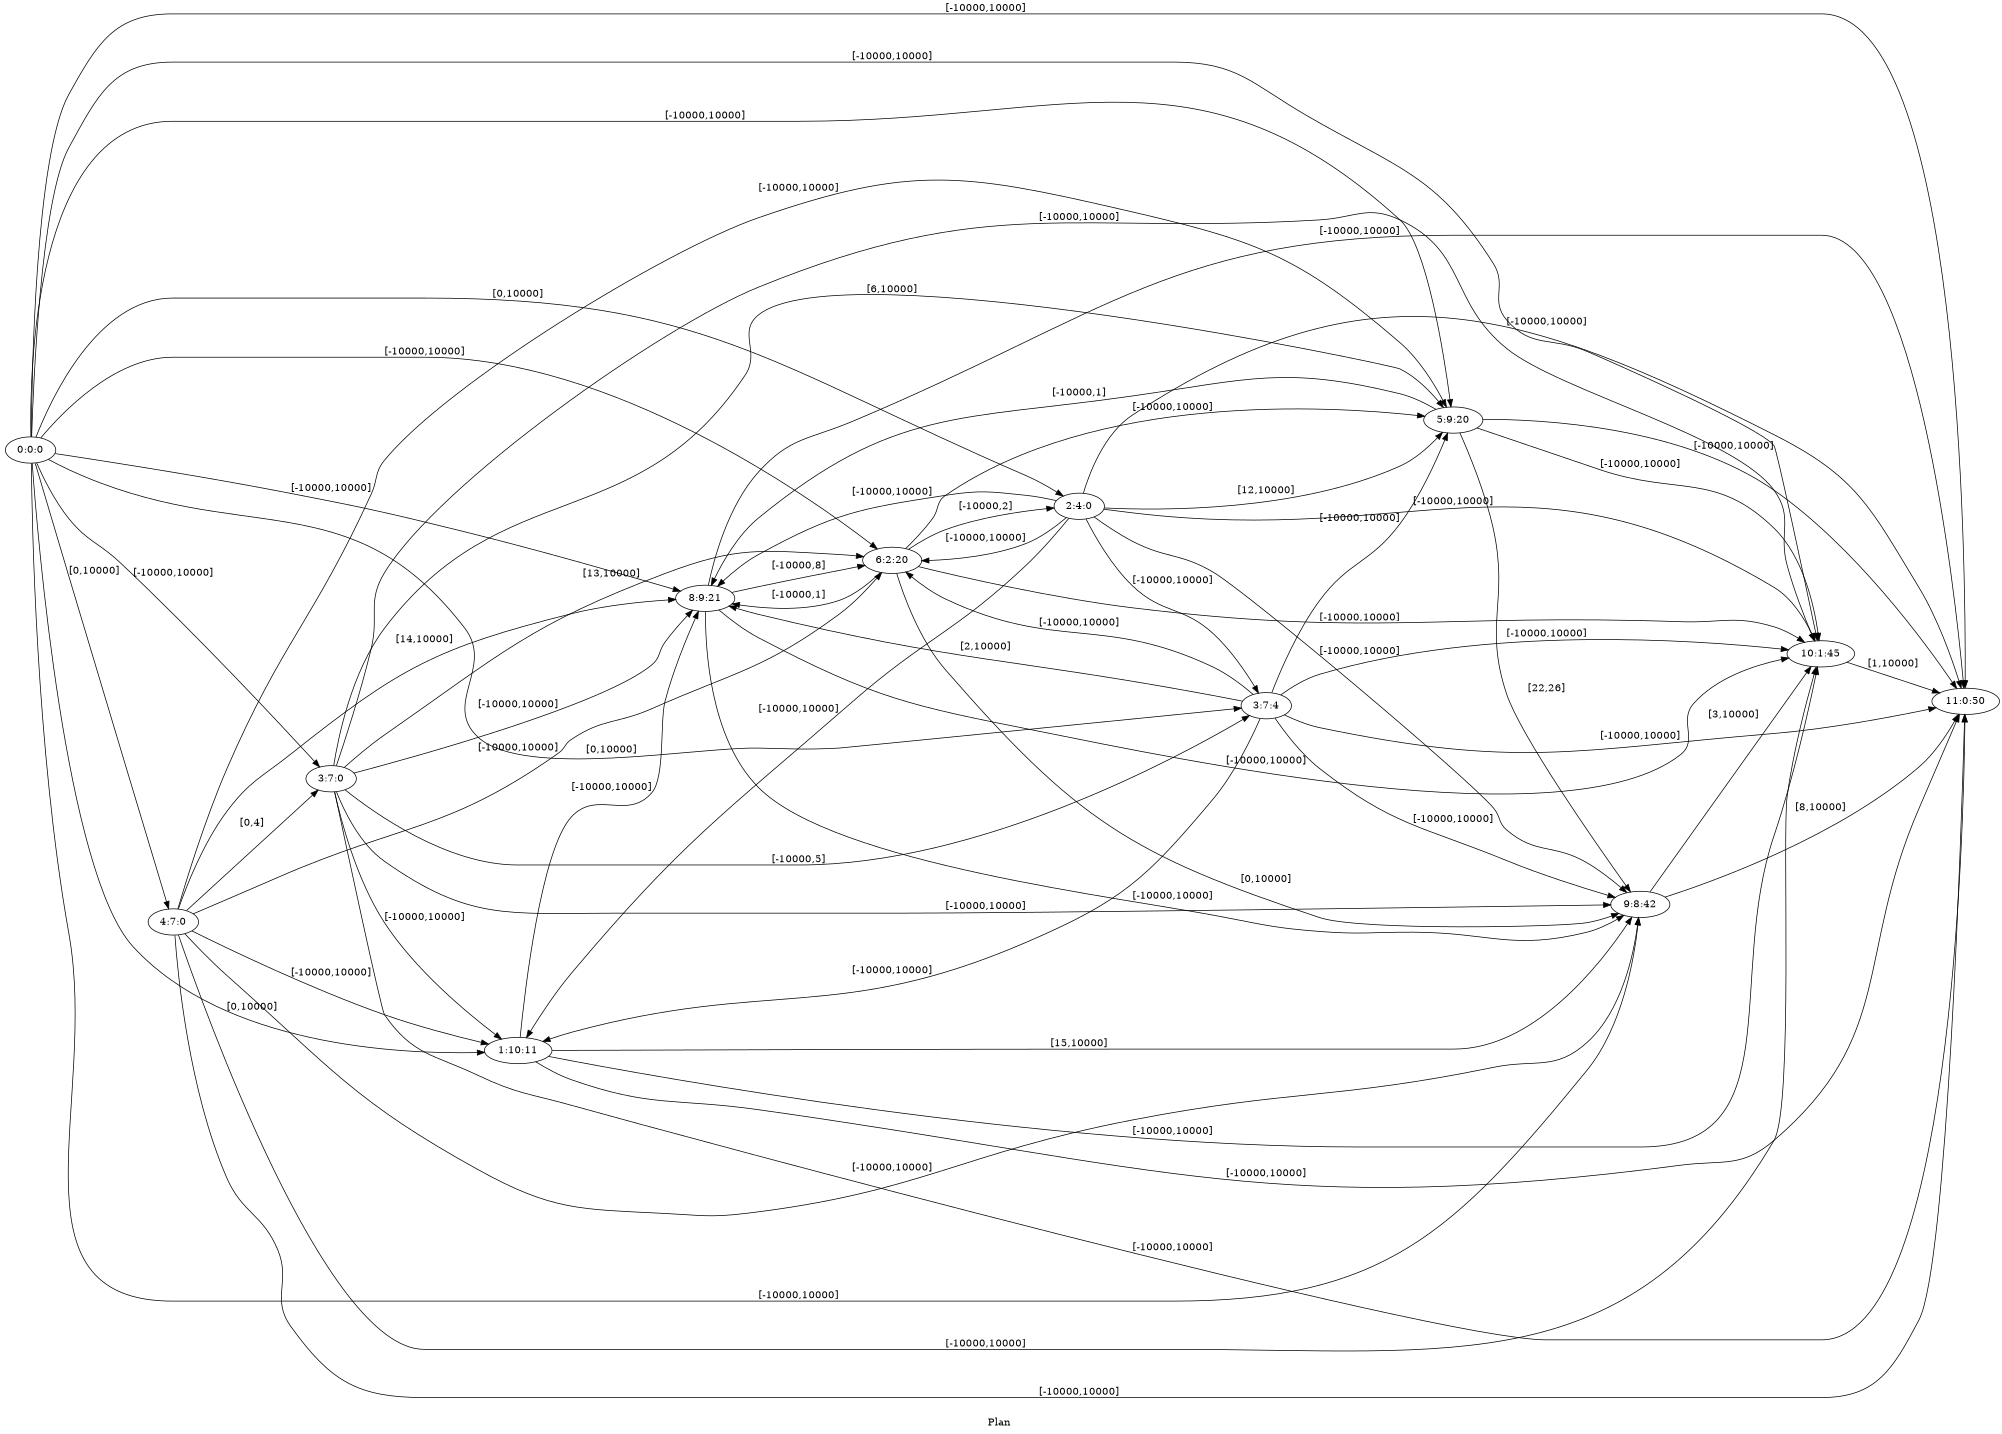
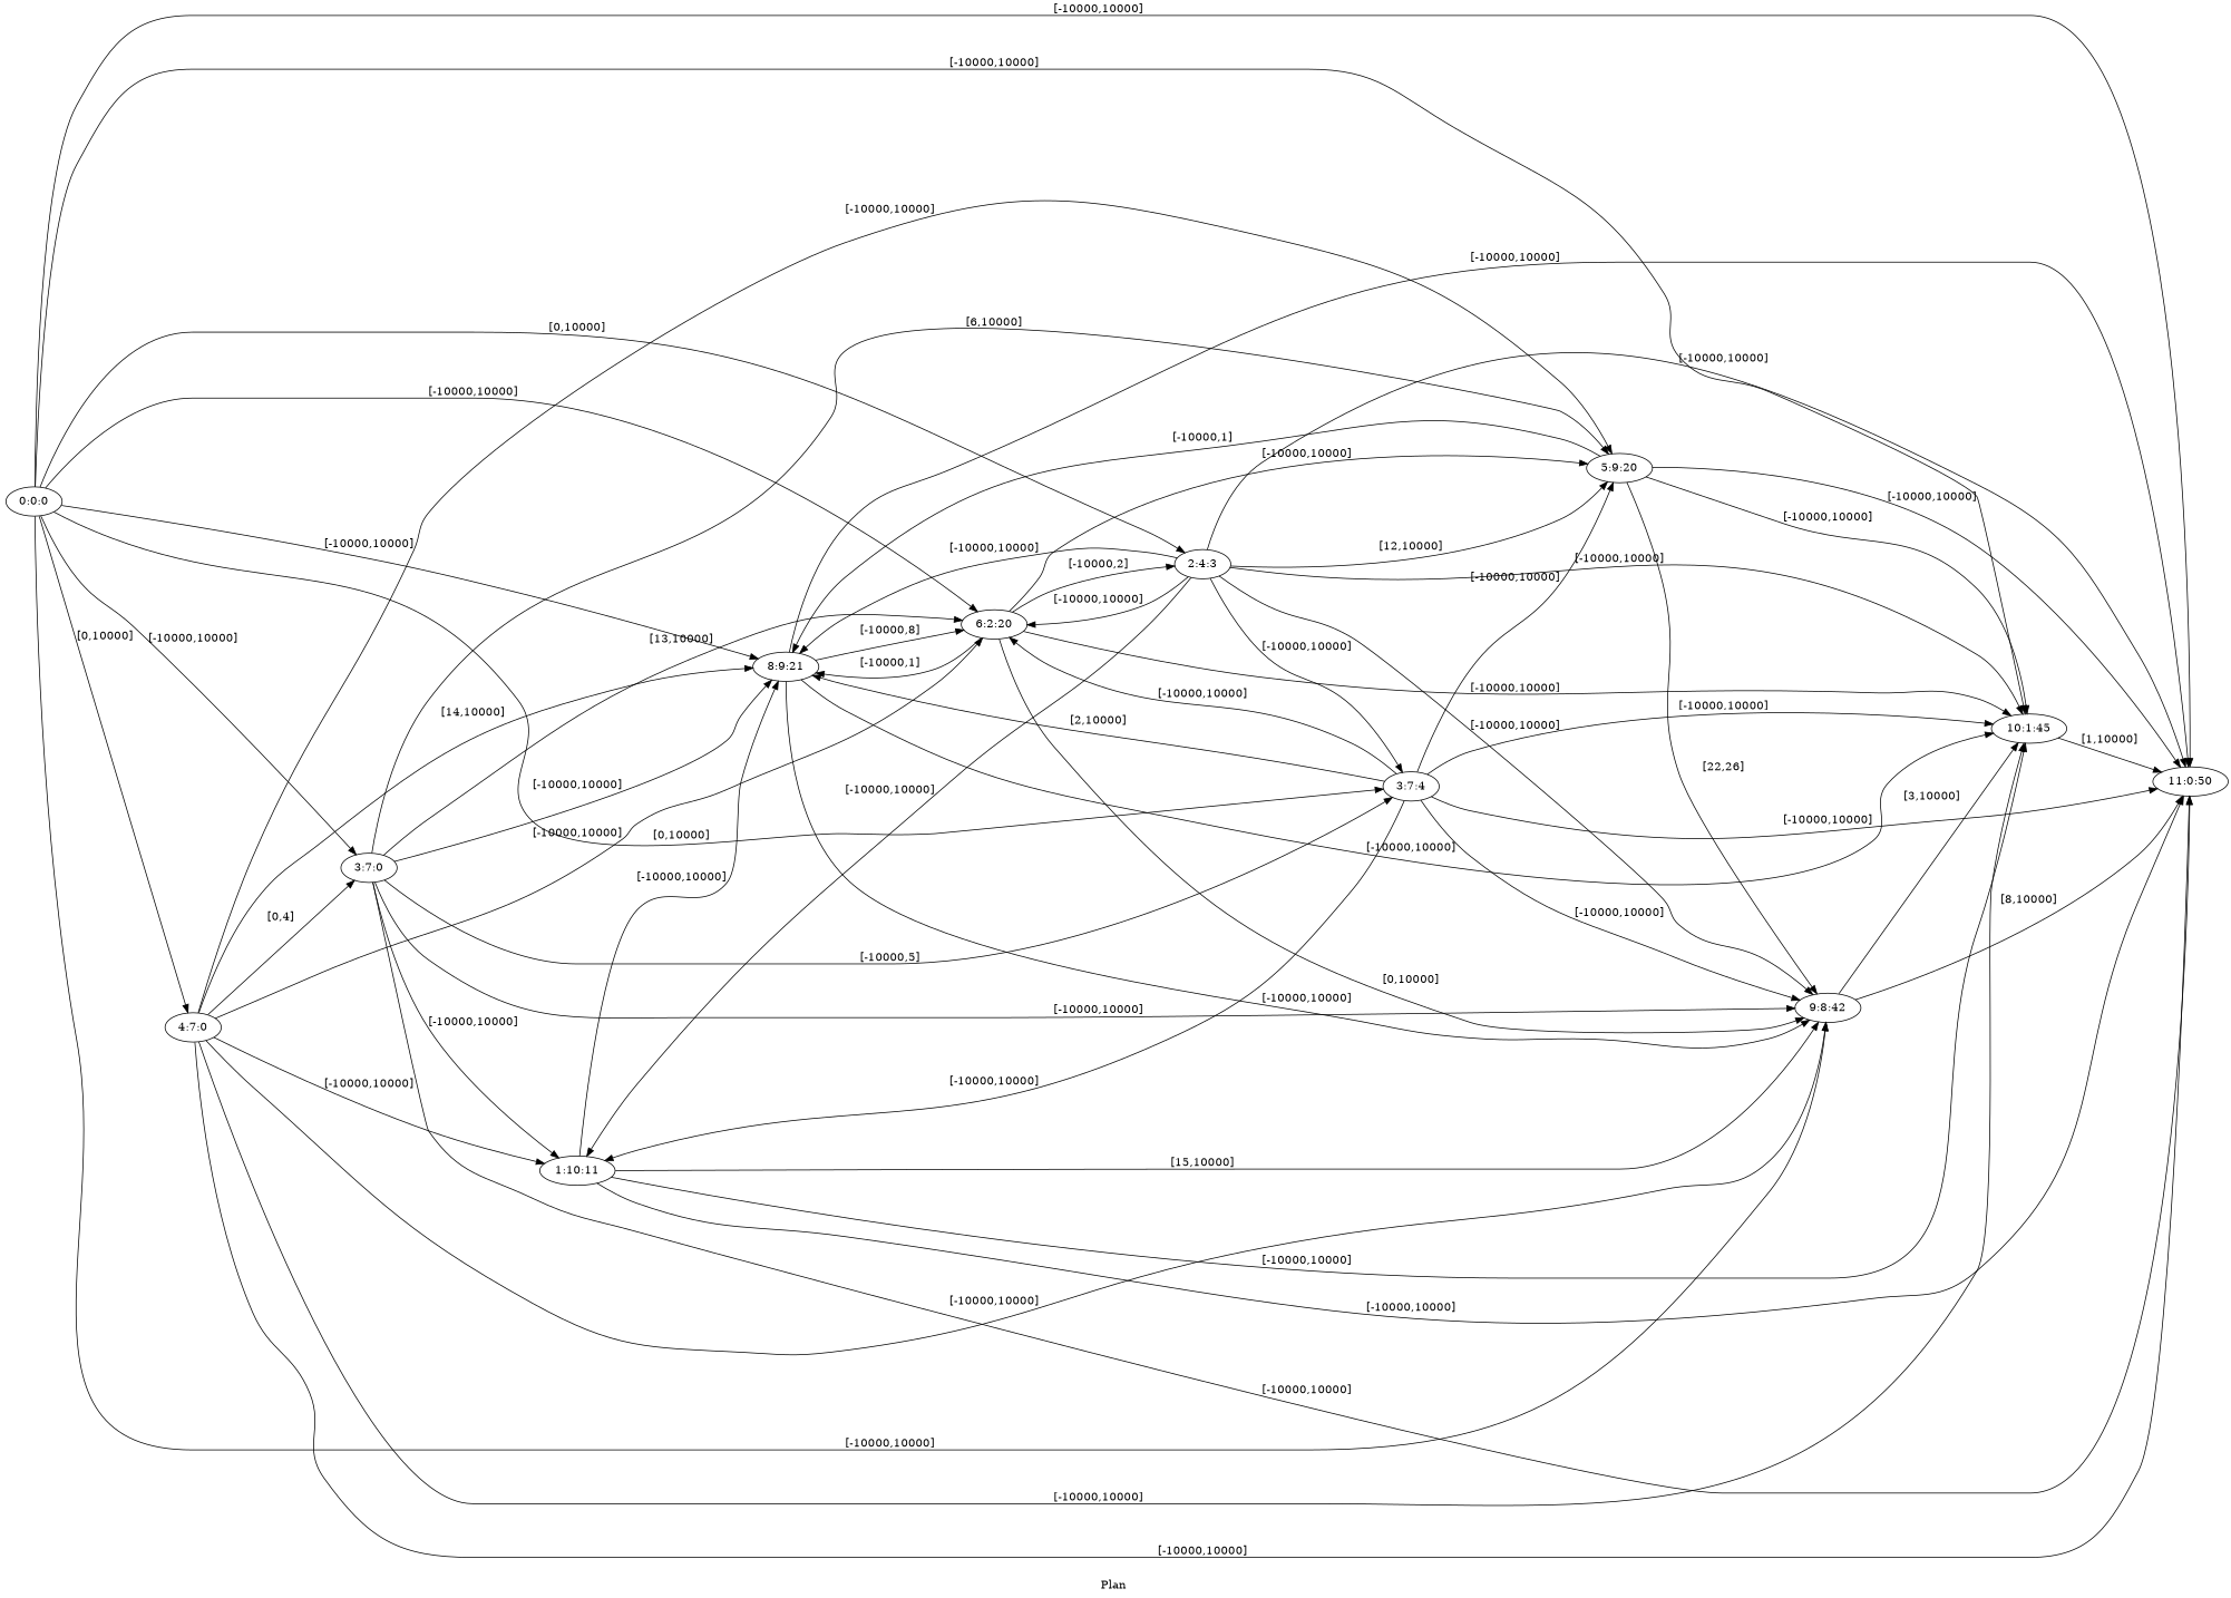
  digraph {
    fldt=0.679261
    label="Plan "
    nodesep=.45
    rankdir=LR
    "0:0:0"
    "1:10:11"
-   "2:4:0"
+   "2:4:0" [label="2:4:3"]
    "3:7:4"
    "4:7:0"
    "5:9:20"
    "6:2:20"
    n8 [label="3:7:0"]
    "8:9:21"
    "9:8:42"
    "10:1:45"
    "11:0:50"
-   "0:0:0" -> "1:10:11" [label="[0,10000]"]
    "0:0:0" -> "2:4:0" [label="[0,10000]"]
    "0:0:0" -> "3:7:4" [label="[0,10000]"]
    "0:0:0" -> "4:7:0" [label="[0,10000]"]
-   "0:0:0" -> "5:9:20" [label="[-10000,10000]"]
    "0:0:0" -> "6:2:20" [label="[-10000,10000]"]
    "0:0:0" -> n8 [label="[-10000,10000]"]
    "0:0:0" -> "8:9:21" [label="[-10000,10000]"]
    "0:0:0" -> "9:8:42" [label="[-10000,10000]"]
    "0:0:0" -> "10:1:45" [label="[-10000,10000]"]
    "0:0:0" -> "11:0:50" [label="[-10000,10000]"]
    "1:10:11" -> "8:9:21" [label="[-10000,10000]"]
    "1:10:11" -> "9:8:42" [label="[15,10000]"]
    "1:10:11" -> "10:1:45" [label="[-10000,10000]"]
    "1:10:11" -> "11:0:50" [label="[-10000,10000]"]
    "2:4:0" -> "1:10:11" [label="[-10000,10000]"]
    "2:4:0" -> "3:7:4" [label="[-10000,10000]"]
    "2:4:0" -> "5:9:20" [label="[12,10000]"]
    "2:4:0" -> "6:2:20" [label="[-10000,10000]"]
    "2:4:0" -> "8:9:21" [label="[-10000,10000]"]
    "2:4:0" -> "9:8:42" [label="[-10000,10000]"]
    "2:4:0" -> "10:1:45" [label="[-10000,10000]"]
    "2:4:0" -> "11:0:50" [label="[-10000,10000]"]
    "3:7:4" -> "1:10:11" [label="[-10000,10000]"]
    "3:7:4" -> "5:9:20" [label="[-10000,10000]"]
    "3:7:4" -> "6:2:20" [label="[-10000,10000]"]
    "3:7:4" -> "8:9:21" [label="[2,10000]"]
    "3:7:4" -> "9:8:42" [label="[-10000,10000]"]
    "3:7:4" -> "10:1:45" [label="[-10000,10000]"]
    "3:7:4" -> "11:0:50" [label="[-10000,10000]"]
    "4:7:0" -> "1:10:11" [label="[-10000,10000]"]
    "4:7:0" -> "5:9:20" [label="[-10000,10000]"]
    "4:7:0" -> "6:2:20" [label="[-10000,10000]"]
    "4:7:0" -> n8 [label="[0,4]"]
    "4:7:0" -> "8:9:21" [label="[14,10000]"]
    "4:7:0" -> "9:8:42" [label="[-10000,10000]"]
    "4:7:0" -> "10:1:45" [label="[-10000,10000]"]
    "4:7:0" -> "11:0:50" [label="[-10000,10000]"]
    "5:9:20" -> "8:9:21" [label="[-10000,1]"]
    "5:9:20" -> "9:8:42" [label="[22,26]"]
    "5:9:20" -> "10:1:45" [label="[-10000,10000]"]
    "5:9:20" -> "11:0:50" [label="[-10000,10000]"]
    "6:2:20" -> "2:4:0" [label="[-10000,2]"]
    "6:2:20" -> "5:9:20" [label="[-10000,10000]"]
    "6:2:20" -> "8:9:21" [label="[-10000,1]"]
    "6:2:20" -> "9:8:42" [label="[0,10000]"]
    "6:2:20" -> "10:1:45" [label="[-10000,10000]"]
    n8 -> "1:10:11" [label="[-10000,10000]"]
    n8 -> "3:7:4" [label="[-10000,5]"]
    n8 -> "5:9:20" [label="[6,10000]"]
    n8 -> "6:2:20" [label="[13,10000]"]
    n8 -> "8:9:21" [label="[-10000,10000]"]
    n8 -> "9:8:42" [label="[-10000,10000]"]
-   n8 -> "10:1:45" [label="[-10000,10000]"]
    n8 -> "11:0:50" [label="[-10000,10000]"]
    "8:9:21" -> "6:2:20" [label="[-10000,8]"]
    "8:9:21" -> "9:8:42" [label="[-10000,10000]"]
    "8:9:21" -> "10:1:45" [label="[-10000,10000]"]
    "8:9:21" -> "11:0:50" [label="[-10000,10000]"]
    "9:8:42" -> "10:1:45" [label="[3,10000]"]
    "9:8:42" -> "11:0:50" [label="[8,10000]"]
    "10:1:45" -> "11:0:50" [label="[1,10000]"]
  }
